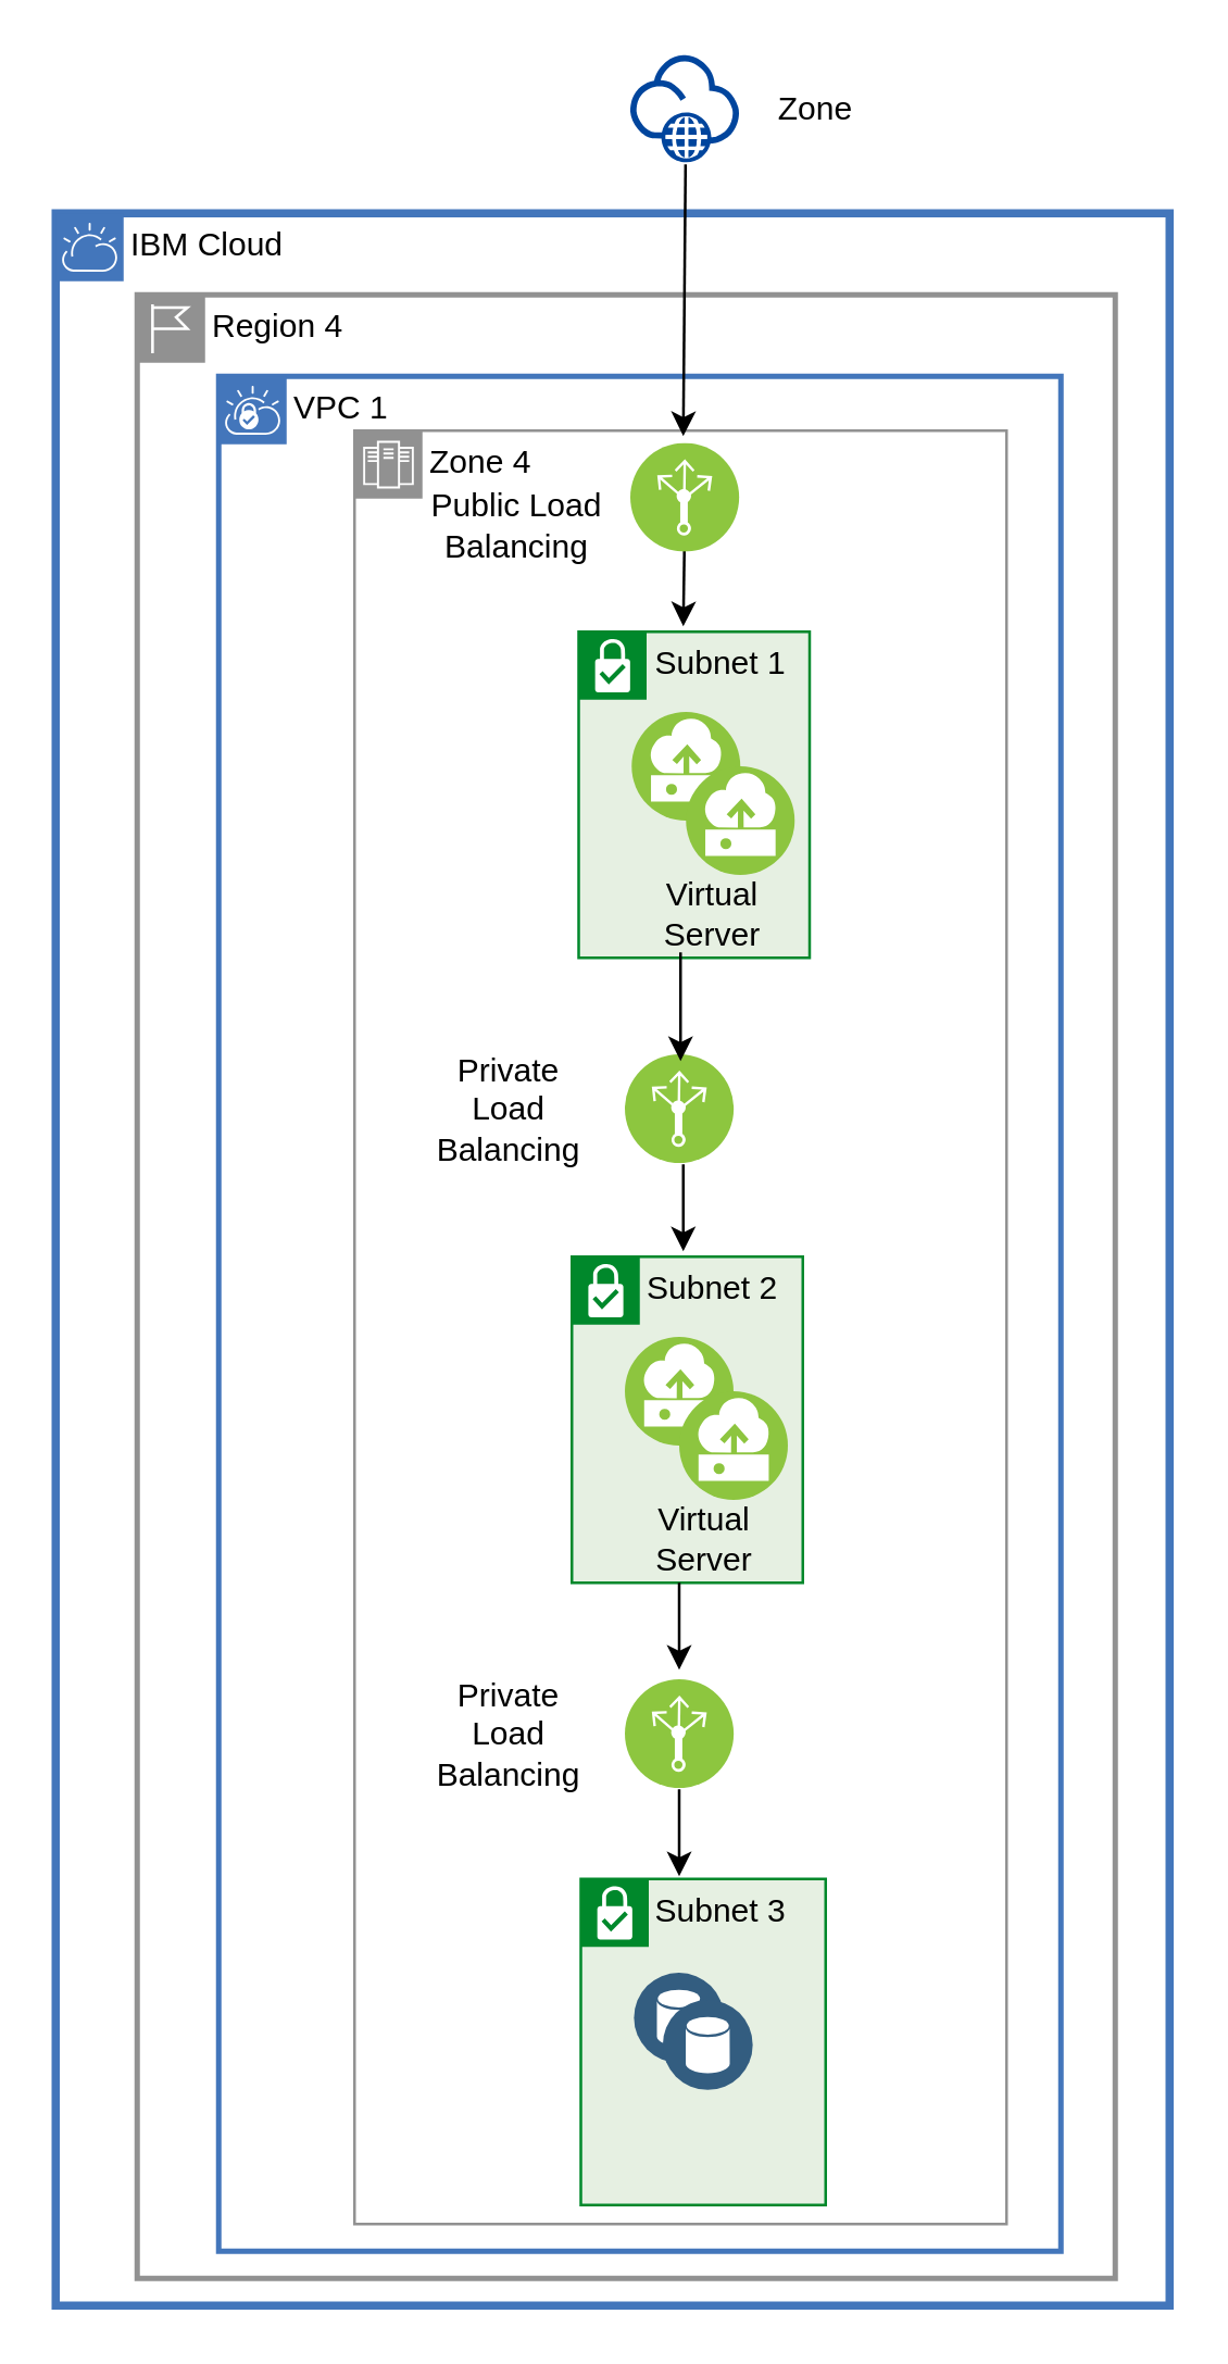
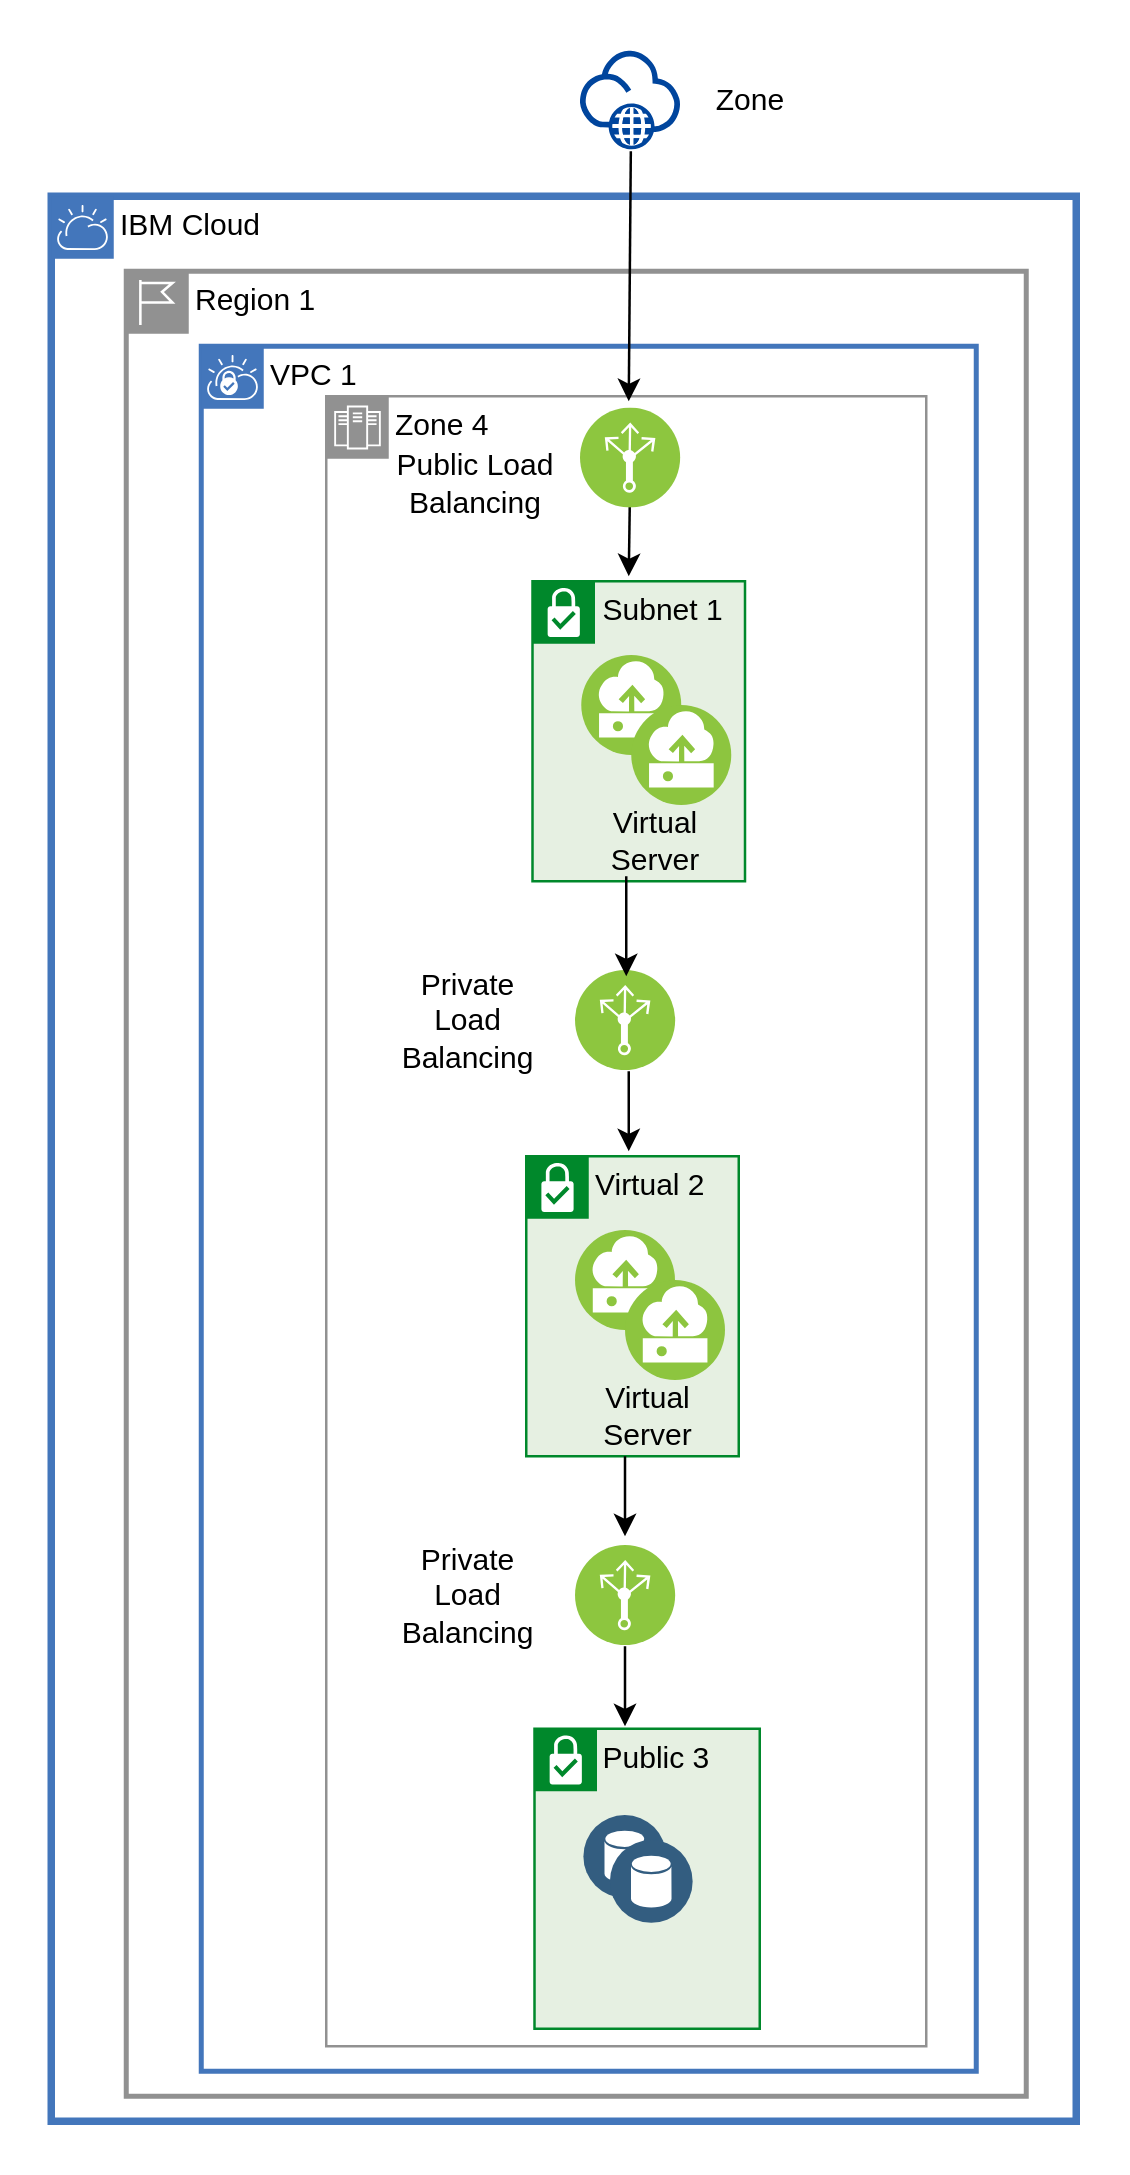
  <mxCell id="0" />
  <mxCell id="1" parent="0" />
  <mxCell id="2" value="" style="group" vertex="1" connectable="0" parent="1"><mxGeometry x="20" y="20" width="410" height="828" as="geometry" /></mxCell>
  <mxCell id="3" value="IBM Cloud" style="shape=mxgraph.ibm.box;prType=cloud;fontStyle=0;verticalAlign=top;align=left;spacingLeft=32;spacingTop=4;fillColor=none;rounded=0;whiteSpace=wrap;html=1;strokeColor=#4376BB;strokeWidth=3;dashed=0;container=0;spacing=-4;collapsible=0;expand=0;recursiveResize=0;fontSize=12;fontColor=#000000;" vertex="1" parent="2"><mxGeometry y="58" width="410" height="770" as="geometry" /></mxCell>
- <mxCell id="4" value="Region 4" style="shape=mxgraph.ibm.box;prType=region;fontStyle=0;verticalAlign=top;align=left;spacingLeft=32;spacingTop=4;fillColor=none;rounded=0;whiteSpace=wrap;html=1;strokeColor=#919191;strokeWidth=2;dashed=0;container=0;spacing=-4;collapsible=0;expand=0;recursiveResize=0;fontSize=12;fontColor=#000000;" vertex="1" parent="2"><mxGeometry x="30" y="88" width="360" height="730" as="geometry" /></mxCell>
+ <mxCell id="4" value="Region 1" style="shape=mxgraph.ibm.box;prType=region;fontStyle=0;verticalAlign=top;align=left;spacingLeft=32;spacingTop=4;fillColor=none;rounded=0;whiteSpace=wrap;html=1;strokeColor=#919191;strokeWidth=2;dashed=0;container=0;spacing=-4;collapsible=0;expand=0;recursiveResize=0;fontSize=12;fontColor=#000000;" vertex="1" parent="2"><mxGeometry x="30" y="88" width="360" height="730" as="geometry" /></mxCell>
  <mxCell id="5" value="VPC 1" style="shape=mxgraph.ibm.box;prType=vpc;fontStyle=0;verticalAlign=top;align=left;spacingLeft=32;spacingTop=4;fillColor=none;rounded=0;whiteSpace=wrap;html=1;strokeColor=#4376BB;strokeWidth=2;dashed=0;container=0;spacing=-4;collapsible=0;expand=0;recursiveResize=0;fontSize=12;fontColor=#000000;" vertex="1" parent="2"><mxGeometry x="60" y="118" width="310" height="690" as="geometry" /></mxCell>
  <mxCell id="6" value="&lt;font color=&quot;#000000&quot;&gt;Zone 4&lt;/font&gt;" style="shape=mxgraph.ibm.box;prType=zone;fontStyle=0;verticalAlign=top;align=left;spacingLeft=32;spacingTop=4;rounded=0;whiteSpace=wrap;html=1;strokeColor=#919191;strokeWidth=1;dashed=0;container=0;spacing=-4;collapsible=0;expand=0;recursiveResize=0;fontSize=12;fontColor=#FFFFFF;fillColor=none;" vertex="1" parent="2"><mxGeometry x="110" y="138" width="240" height="660" as="geometry" /></mxCell>
  <mxCell id="7" value="" style="aspect=fixed;perimeter=ellipsePerimeter;html=1;align=center;shadow=0;dashed=0;fontColor=#4277BB;labelBackgroundColor=#ffffff;fontSize=12;spacingTop=3;image;image=img/lib/ibm/vpc/Internet.svg;strokeColor=#0000FF;strokeWidth=1;fillColor=#B3B3B3;" vertex="1" parent="2"><mxGeometry x="212" width="40" height="40" as="geometry" /></mxCell>
  <mxCell id="8" value="" style="endArrow=classic;html=1;strokeColor=#000000;strokeWidth=1;fontSize=12;fontColor=#FFFFFF;" edge="1" parent="2"><mxGeometry width="50" height="50" relative="1" as="geometry"><mxPoint x="231.5" y="175" as="sourcePoint" /><mxPoint x="231" y="210" as="targetPoint" /></mxGeometry></mxCell>
  <mxCell id="9" value="" style="endArrow=classic;html=1;strokeColor=#000000;strokeWidth=1;fontSize=12;fontColor=#FFFFFF;" edge="1" parent="2" source="7"><mxGeometry width="50" height="50" relative="1" as="geometry"><mxPoint x="230" y="98" as="sourcePoint" /><mxPoint x="231" y="140" as="targetPoint" /></mxGeometry></mxCell>
  <mxCell id="10" value="Zone" style="text;html=1;strokeColor=none;fillColor=none;align=center;verticalAlign=middle;whiteSpace=wrap;rounded=0;fontSize=12;" vertex="1" parent="2"><mxGeometry x="240" y="10" width="80" height="20" as="geometry" /></mxCell>
  <mxCell id="11" value="Public Load Balancing" style="text;html=1;strokeColor=none;fillColor=none;align=center;verticalAlign=middle;whiteSpace=wrap;rounded=0;fontSize=12;" vertex="1" parent="2"><mxGeometry x="130" y="163" width="80" height="20" as="geometry" /></mxCell>
  <mxCell id="12" value="" style="aspect=fixed;perimeter=ellipsePerimeter;html=1;align=center;shadow=0;dashed=0;fontColor=#4277BB;labelBackgroundColor=#ffffff;fontSize=12;spacingTop=3;image;image=img/lib/ibm/infrastructure/load_balancing_routing.svg;strokeColor=#0000FF;fillColor=#B3B3B3;strokeWidth=1;" vertex="1" parent="2"><mxGeometry x="207" y="143" width="50" height="40" as="geometry" /></mxCell>
  <mxCell id="13" value="&lt;font color=&quot;#000000&quot;&gt;Private Load Balancing&lt;/font&gt;" style="text;html=1;strokeColor=none;fillColor=none;align=center;verticalAlign=middle;whiteSpace=wrap;rounded=0;fontSize=12;fontColor=#FFFFFF;" vertex="1" parent="2"><mxGeometry x="147" y="368" width="40" height="40" as="geometry" /></mxCell>
  <mxCell id="14" value="" style="group" vertex="1" connectable="0" parent="2"><mxGeometry x="199" y="208" width="85" height="120" as="geometry" /></mxCell>
  <mxCell id="15" value="" style="group" vertex="1" connectable="0" parent="14"><mxGeometry width="85" height="120" as="geometry" /></mxCell>
  <mxCell id="16" value="" style="group" vertex="1" connectable="0" parent="15"><mxGeometry width="85" height="120" as="geometry" /></mxCell>
  <mxCell id="17" value="" style="group;container=1;" vertex="1" connectable="0" parent="16"><mxGeometry width="85" height="120" as="geometry" /></mxCell>
  <mxCell id="18" value="" style="group" vertex="1" connectable="0" parent="17"><mxGeometry x="-6.5" y="4" width="85" height="120" as="geometry" /></mxCell>
  <mxCell id="19" value="" style="group" vertex="1" connectable="0" parent="18"><mxGeometry width="85" height="120" as="geometry" /></mxCell>
  <mxCell id="20" value="&lt;font color=&quot;#000000&quot;&gt;Subnet 1&lt;/font&gt;" style="shape=mxgraph.ibm.box;prType=subnet;fontStyle=0;verticalAlign=top;align=left;spacingLeft=32;spacingTop=4;fillColor=#E6F0E2;rounded=0;whiteSpace=wrap;html=1;strokeColor=#00882B;strokeWidth=1;dashed=0;container=1;spacing=-4;collapsible=0;expand=0;recursiveResize=0;fontSize=12;fontColor=#FFFFFF;" vertex="1" parent="19"><mxGeometry width="85" height="120" as="geometry" /></mxCell>
  <mxCell id="21" value="" style="group" vertex="1" connectable="0" parent="19"><mxGeometry x="15" y="30" width="70" height="80" as="geometry" /></mxCell>
  <mxCell id="22" value="" style="aspect=fixed;perimeter=ellipsePerimeter;html=1;align=center;shadow=0;dashed=0;fontColor=#4277BB;labelBackgroundColor=#ffffff;fontSize=12;spacingTop=3;image;image=img/lib/ibm/vpc/Instance.svg;strokeColor=#0000FF;fillColor=#B3B3B3;" vertex="1" parent="21"><mxGeometry width="50" height="40" as="geometry" /></mxCell>
  <mxCell id="23" value="" style="aspect=fixed;perimeter=ellipsePerimeter;html=1;align=center;shadow=0;dashed=0;fontColor=#4277BB;labelBackgroundColor=#ffffff;fontSize=12;spacingTop=3;image;image=img/lib/ibm/vpc/Instance.svg;strokeColor=#0000FF;fillColor=#B3B3B3;" vertex="1" parent="21"><mxGeometry x="20" y="20" width="50" height="40" as="geometry" /></mxCell>
  <mxCell id="24" value="&lt;font color=&quot;#000000&quot;&gt;Virtual Server&lt;/font&gt;" style="text;html=1;strokeColor=none;fillColor=none;align=center;verticalAlign=middle;whiteSpace=wrap;rounded=0;fontSize=12;fontColor=#FFFFFF;" vertex="1" parent="21"><mxGeometry x="14" y="64" width="40" height="20" as="geometry" /></mxCell>
  <mxCell id="25" value="" style="aspect=fixed;perimeter=ellipsePerimeter;html=1;align=center;shadow=0;dashed=0;fontColor=#4277BB;labelBackgroundColor=#ffffff;fontSize=12;spacingTop=3;image;image=img/lib/ibm/infrastructure/load_balancing_routing.svg;strokeColor=#0000FF;fillColor=#B3B3B3;strokeWidth=1;" vertex="1" parent="2"><mxGeometry x="205" y="598" width="50" height="40" as="geometry" /></mxCell>
  <mxCell id="26" value="&lt;font color=&quot;#000000&quot;&gt;Private Load Balancing&lt;/font&gt;" style="text;html=1;strokeColor=none;fillColor=none;align=center;verticalAlign=middle;whiteSpace=wrap;rounded=0;fontSize=12;fontColor=#FFFFFF;" vertex="1" parent="2"><mxGeometry x="147" y="598" width="40" height="40" as="geometry" /></mxCell>
  <mxCell id="27" value="" style="endArrow=classic;html=1;strokeColor=#000000;strokeWidth=1;fontSize=12;fontColor=#FFFFFF;" edge="1" parent="2"><mxGeometry width="50" height="50" relative="1" as="geometry"><mxPoint x="231" y="408" as="sourcePoint" /><mxPoint x="231" y="440" as="targetPoint" /></mxGeometry></mxCell>
  <mxCell id="28" value="" style="aspect=fixed;perimeter=ellipsePerimeter;html=1;align=center;shadow=0;dashed=0;fontColor=#4277BB;labelBackgroundColor=#ffffff;fontSize=12;spacingTop=3;image;image=img/lib/ibm/infrastructure/load_balancing_routing.svg;strokeColor=#0000FF;fillColor=#B3B3B3;strokeWidth=1;" vertex="1" parent="2"><mxGeometry x="205" y="368" width="50" height="40" as="geometry" /></mxCell>
  <mxCell id="29" value="" style="group" vertex="1" connectable="0" parent="2"><mxGeometry x="200" y="442" width="85" height="120" as="geometry" /></mxCell>
  <mxCell id="30" value="" style="group;container=1;" vertex="1" connectable="0" parent="29"><mxGeometry width="85" height="120" as="geometry" /></mxCell>
  <mxCell id="31" value="" style="group" vertex="1" connectable="0" parent="30"><mxGeometry width="85" height="120" as="geometry" /></mxCell>
  <mxCell id="32" value="" style="group" vertex="1" connectable="0" parent="31"><mxGeometry x="-10" width="85" height="120" as="geometry" /></mxCell>
- <mxCell id="33" value="&lt;font color=&quot;#000000&quot;&gt;Subnet 2&lt;/font&gt;" style="shape=mxgraph.ibm.box;prType=subnet;fontStyle=0;verticalAlign=top;align=left;spacingLeft=32;spacingTop=4;fillColor=#E6F0E2;rounded=0;whiteSpace=wrap;html=1;strokeColor=#00882B;strokeWidth=1;dashed=0;container=1;spacing=-4;collapsible=0;expand=0;recursiveResize=0;fontSize=12;fontColor=#FFFFFF;" vertex="1" parent="32"><mxGeometry width="85" height="120" as="geometry" /></mxCell>
+ <mxCell id="33" value="&lt;font color=&quot;#000000&quot;&gt;Virtual 2&lt;/font&gt;" style="shape=mxgraph.ibm.box;prType=subnet;fontStyle=0;verticalAlign=top;align=left;spacingLeft=32;spacingTop=4;fillColor=#E6F0E2;rounded=0;whiteSpace=wrap;html=1;strokeColor=#00882B;strokeWidth=1;dashed=0;container=1;spacing=-4;collapsible=0;expand=0;recursiveResize=0;fontSize=12;fontColor=#FFFFFF;" vertex="1" parent="32"><mxGeometry width="85" height="120" as="geometry" /></mxCell>
  <mxCell id="34" value="" style="group" vertex="1" connectable="0" parent="32"><mxGeometry x="15" y="30" width="70" height="80" as="geometry" /></mxCell>
  <mxCell id="35" value="" style="aspect=fixed;perimeter=ellipsePerimeter;html=1;align=center;shadow=0;dashed=0;fontColor=#4277BB;labelBackgroundColor=#ffffff;fontSize=12;spacingTop=3;image;image=img/lib/ibm/vpc/Instance.svg;strokeColor=#0000FF;fillColor=#B3B3B3;" vertex="1" parent="34"><mxGeometry width="50" height="40" as="geometry" /></mxCell>
  <mxCell id="36" value="" style="aspect=fixed;perimeter=ellipsePerimeter;html=1;align=center;shadow=0;dashed=0;fontColor=#4277BB;labelBackgroundColor=#ffffff;fontSize=12;spacingTop=3;image;image=img/lib/ibm/vpc/Instance.svg;strokeColor=#0000FF;fillColor=#B3B3B3;" vertex="1" parent="34"><mxGeometry x="20" y="20" width="50" height="40" as="geometry" /></mxCell>
  <mxCell id="37" value="&lt;font color=&quot;#000000&quot;&gt;Virtual Server&lt;/font&gt;" style="text;html=1;strokeColor=none;fillColor=none;align=center;verticalAlign=middle;whiteSpace=wrap;rounded=0;fontSize=12;fontColor=#FFFFFF;" vertex="1" parent="34"><mxGeometry x="14" y="64" width="40" height="20" as="geometry" /></mxCell>
  <mxCell id="38" value="" style="endArrow=classic;html=1;strokeColor=#000000;strokeWidth=1;fontSize=12;fontColor=#FFFFFF;exitX=0.5;exitY=1;exitDx=0;exitDy=0;" edge="1" parent="2"><mxGeometry width="50" height="50" relative="1" as="geometry"><mxPoint x="230" y="330" as="sourcePoint" /><mxPoint x="230" y="370" as="targetPoint" /></mxGeometry></mxCell>
  <mxCell id="39" value="" style="endArrow=classic;html=1;strokeColor=#000000;strokeWidth=1;fontSize=12;fontColor=#FFFFFF;" edge="1" parent="2"><mxGeometry width="50" height="50" relative="1" as="geometry"><mxPoint x="229.5" y="562" as="sourcePoint" /><mxPoint x="229.5" y="594" as="targetPoint" /></mxGeometry></mxCell>
  <mxCell id="40" value="" style="endArrow=classic;html=1;strokeColor=#000000;strokeWidth=1;fontSize=12;fontColor=#FFFFFF;" edge="1" parent="2"><mxGeometry width="50" height="50" relative="1" as="geometry"><mxPoint x="229.5" y="638" as="sourcePoint" /><mxPoint x="229.5" y="670" as="targetPoint" /></mxGeometry></mxCell>
- <mxCell id="41" value="&lt;font color=&quot;#000000&quot;&gt;Subnet 3&lt;/font&gt;" style="shape=mxgraph.ibm.box;prType=subnet;fontStyle=0;verticalAlign=top;align=left;spacingLeft=32;spacingTop=4;fillColor=#E6F0E2;rounded=0;whiteSpace=wrap;html=1;strokeColor=#00882B;strokeWidth=1;dashed=0;container=0;spacing=-4;collapsible=0;expand=0;recursiveResize=0;fontSize=12;fontColor=#FFFFFF;" vertex="1" parent="2"><mxGeometry x="193.3" y="671" width="90.1" height="120" as="geometry" /></mxCell>
+ <mxCell id="41" value="&lt;font color=&quot;#000000&quot;&gt;Public 3&lt;/font&gt;" style="shape=mxgraph.ibm.box;prType=subnet;fontStyle=0;verticalAlign=top;align=left;spacingLeft=32;spacingTop=4;fillColor=#E6F0E2;rounded=0;whiteSpace=wrap;html=1;strokeColor=#00882B;strokeWidth=1;dashed=0;container=0;spacing=-4;collapsible=0;expand=0;recursiveResize=0;fontSize=12;fontColor=#FFFFFF;" vertex="1" parent="2"><mxGeometry x="193.3" y="671" width="90.1" height="120" as="geometry" /></mxCell>
  <mxCell id="42" value="" style="aspect=fixed;perimeter=ellipsePerimeter;html=1;align=center;shadow=0;dashed=0;fontColor=#4277BB;labelBackgroundColor=#ffffff;fontSize=12;spacingTop=3;image;image=img/lib/ibm/data/data_services.svg;strokeColor=#0000FF;fillColor=#B3B3B3;container=0;" vertex="1" parent="2"><mxGeometry x="209.2" y="706" width="41.465" height="33.172" as="geometry" /></mxCell>
  <mxCell id="43" value="" style="aspect=fixed;perimeter=ellipsePerimeter;html=1;align=center;shadow=0;dashed=0;fontColor=#4277BB;labelBackgroundColor=#ffffff;fontSize=12;spacingTop=3;image;image=img/lib/ibm/data/data_services.svg;strokeColor=#0000FF;fillColor=#B3B3B3;container=0;" vertex="1" parent="2"><mxGeometry x="219.8" y="716" width="41.465" height="33.172" as="geometry" /></mxCell>
